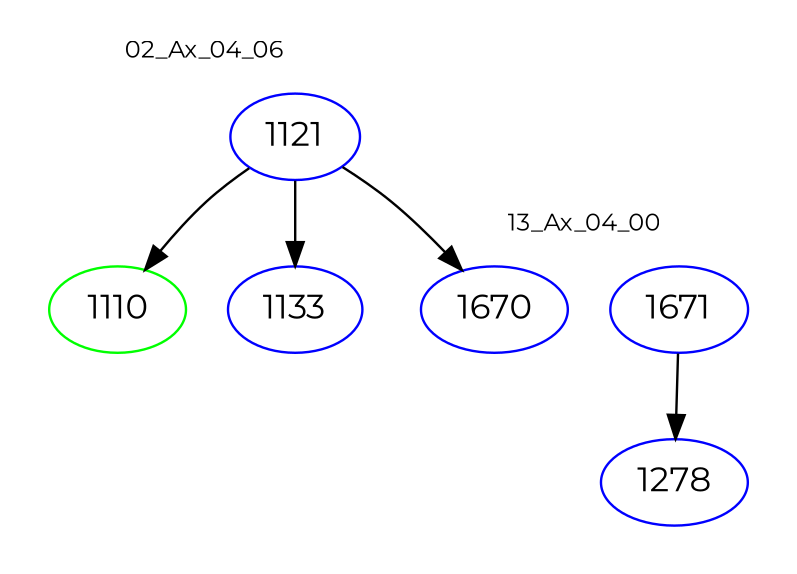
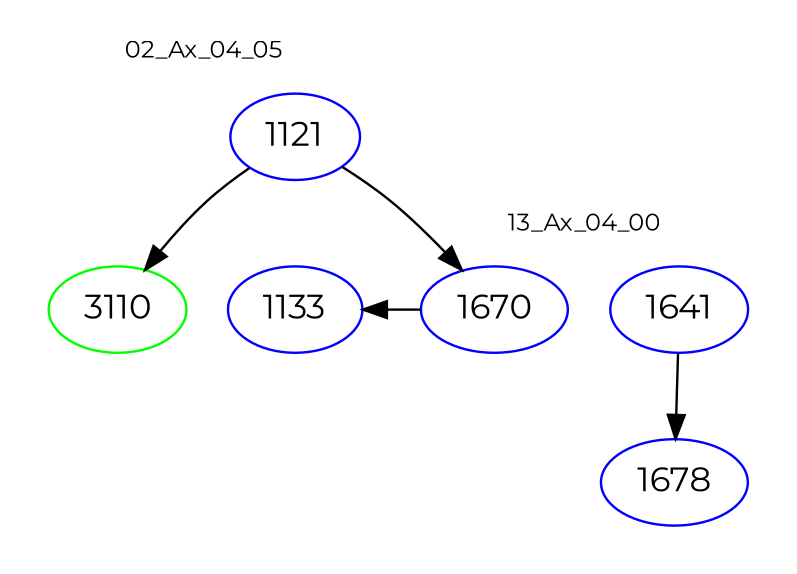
  digraph {
    fontname=Montserrat
    node [color=blue fontname=Montserrat]
    edge [color=black fontname=Montserrat]
    n1 [label=1121]
-   n2 [color=green label=1110]
+   n2 [color=green label=3110]
    n3 [label=1133]
-   n4 [label=1671]
+   n4 [label=1641]
    n5 [label=1670]
-   n6 [label=1278]
+   n6 [label=1678]
    subgraph cluster_1 {
      color=white
      fontsize=10
-     label="02_Ax_04_06"
+     label="02_Ax_04_05"
      n1
      n2
      n3
    }
    subgraph cluster_2 {
      color=white
      fontsize=10
      label="13_Ax_04_00"
      n4
      n5
      n6
    }
    n1 -> n2
-   n1 -> n3
+   n5 -> n3
    n1 -> n5
    n4 -> n6
  }
